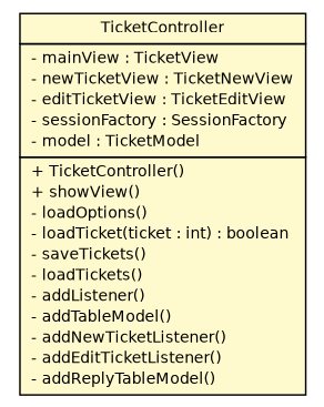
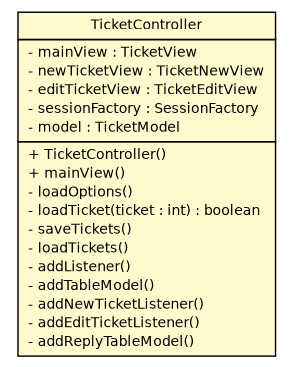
  digraph {
    nodesep=0.25
    ranksep=0.5
-   n1 [fontcolor=black fontname=Helvetica fontsize=10.0 label=<<table title="de.articmodding.TroubleTicket.TicketController" border="0" cellborder="1" cellspacing="0" cellpadding="2" port="p" bgcolor="lemonChiffon" href="./TicketController.html"> 		<tr><td><table border="0" cellspacing="0" cellpadding="1"> <tr><td align="center" balign="center"> TicketController </td></tr> 		</table></td></tr> 		<tr><td><table border="0" cellspacing="0" cellpadding="1"> <tr><td align="left" balign="left"> - mainView : TicketView </td></tr> <tr><td align="left" balign="left"> - newTicketView : TicketNewView </td></tr> <tr><td align="left" balign="left"> - editTicketView : TicketEditView </td></tr> <tr><td align="left" balign="left"> - sessionFactory : SessionFactory </td></tr> <tr><td align="left" balign="left"> - model : TicketModel </td></tr> 		</table></td></tr> 		<tr><td><table border="0" cellspacing="0" cellpadding="1"> <tr><td align="left" balign="left"> + TicketController() </td></tr> <tr><td align="left" balign="left"> + showView() </td></tr> <tr><td align="left" balign="left"> - loadOptions() </td></tr> <tr><td align="left" balign="left"> - loadTicket(ticket : int) : boolean </td></tr> <tr><td align="left" balign="left"> - saveTickets() </td></tr> <tr><td align="left" balign="left"> - loadTickets() </td></tr> <tr><td align="left" balign="left"> - addListener() </td></tr> <tr><td align="left" balign="left"> - addTableModel() </td></tr> <tr><td align="left" balign="left"> - addNewTicketListener() </td></tr> <tr><td align="left" balign="left"> - addEditTicketListener() </td></tr> <tr><td align="left" balign="left"> - addReplyTableModel() </td></tr> 		</table></td></tr> 		</table>> shape=plaintext]
+   n1 [fontcolor=black fontname=Helvetica fontsize=10.0 label=<<table title="de.articmodding.TroubleTicket.TicketController" border="0" cellborder="1" cellspacing="0" cellpadding="2" port="p" bgcolor="lemonChiffon" href="./TicketController.html"> 		<tr><td><table border="0" cellspacing="0" cellpadding="1"> <tr><td align="center" balign="center"> TicketController </td></tr> 		</table></td></tr> 		<tr><td><table border="0" cellspacing="0" cellpadding="1"> <tr><td align="left" balign="left"> - mainView : TicketView </td></tr> <tr><td align="left" balign="left"> - newTicketView : TicketNewView </td></tr> <tr><td align="left" balign="left"> - editTicketView : TicketEditView </td></tr> <tr><td align="left" balign="left"> - sessionFactory : SessionFactory </td></tr> <tr><td align="left" balign="left"> - model : TicketModel </td></tr> 		</table></td></tr> 		<tr><td><table border="0" cellspacing="0" cellpadding="1"> <tr><td align="left" balign="left"> + TicketController() </td></tr> <tr><td align="left" balign="left"> + mainView() </td></tr> <tr><td align="left" balign="left"> - loadOptions() </td></tr> <tr><td align="left" balign="left"> - loadTicket(ticket : int) : boolean </td></tr> <tr><td align="left" balign="left"> - saveTickets() </td></tr> <tr><td align="left" balign="left"> - loadTickets() </td></tr> <tr><td align="left" balign="left"> - addListener() </td></tr> <tr><td align="left" balign="left"> - addTableModel() </td></tr> <tr><td align="left" balign="left"> - addNewTicketListener() </td></tr> <tr><td align="left" balign="left"> - addEditTicketListener() </td></tr> <tr><td align="left" balign="left"> - addReplyTableModel() </td></tr> 		</table></td></tr> 		</table>> shape=plaintext]
  }
